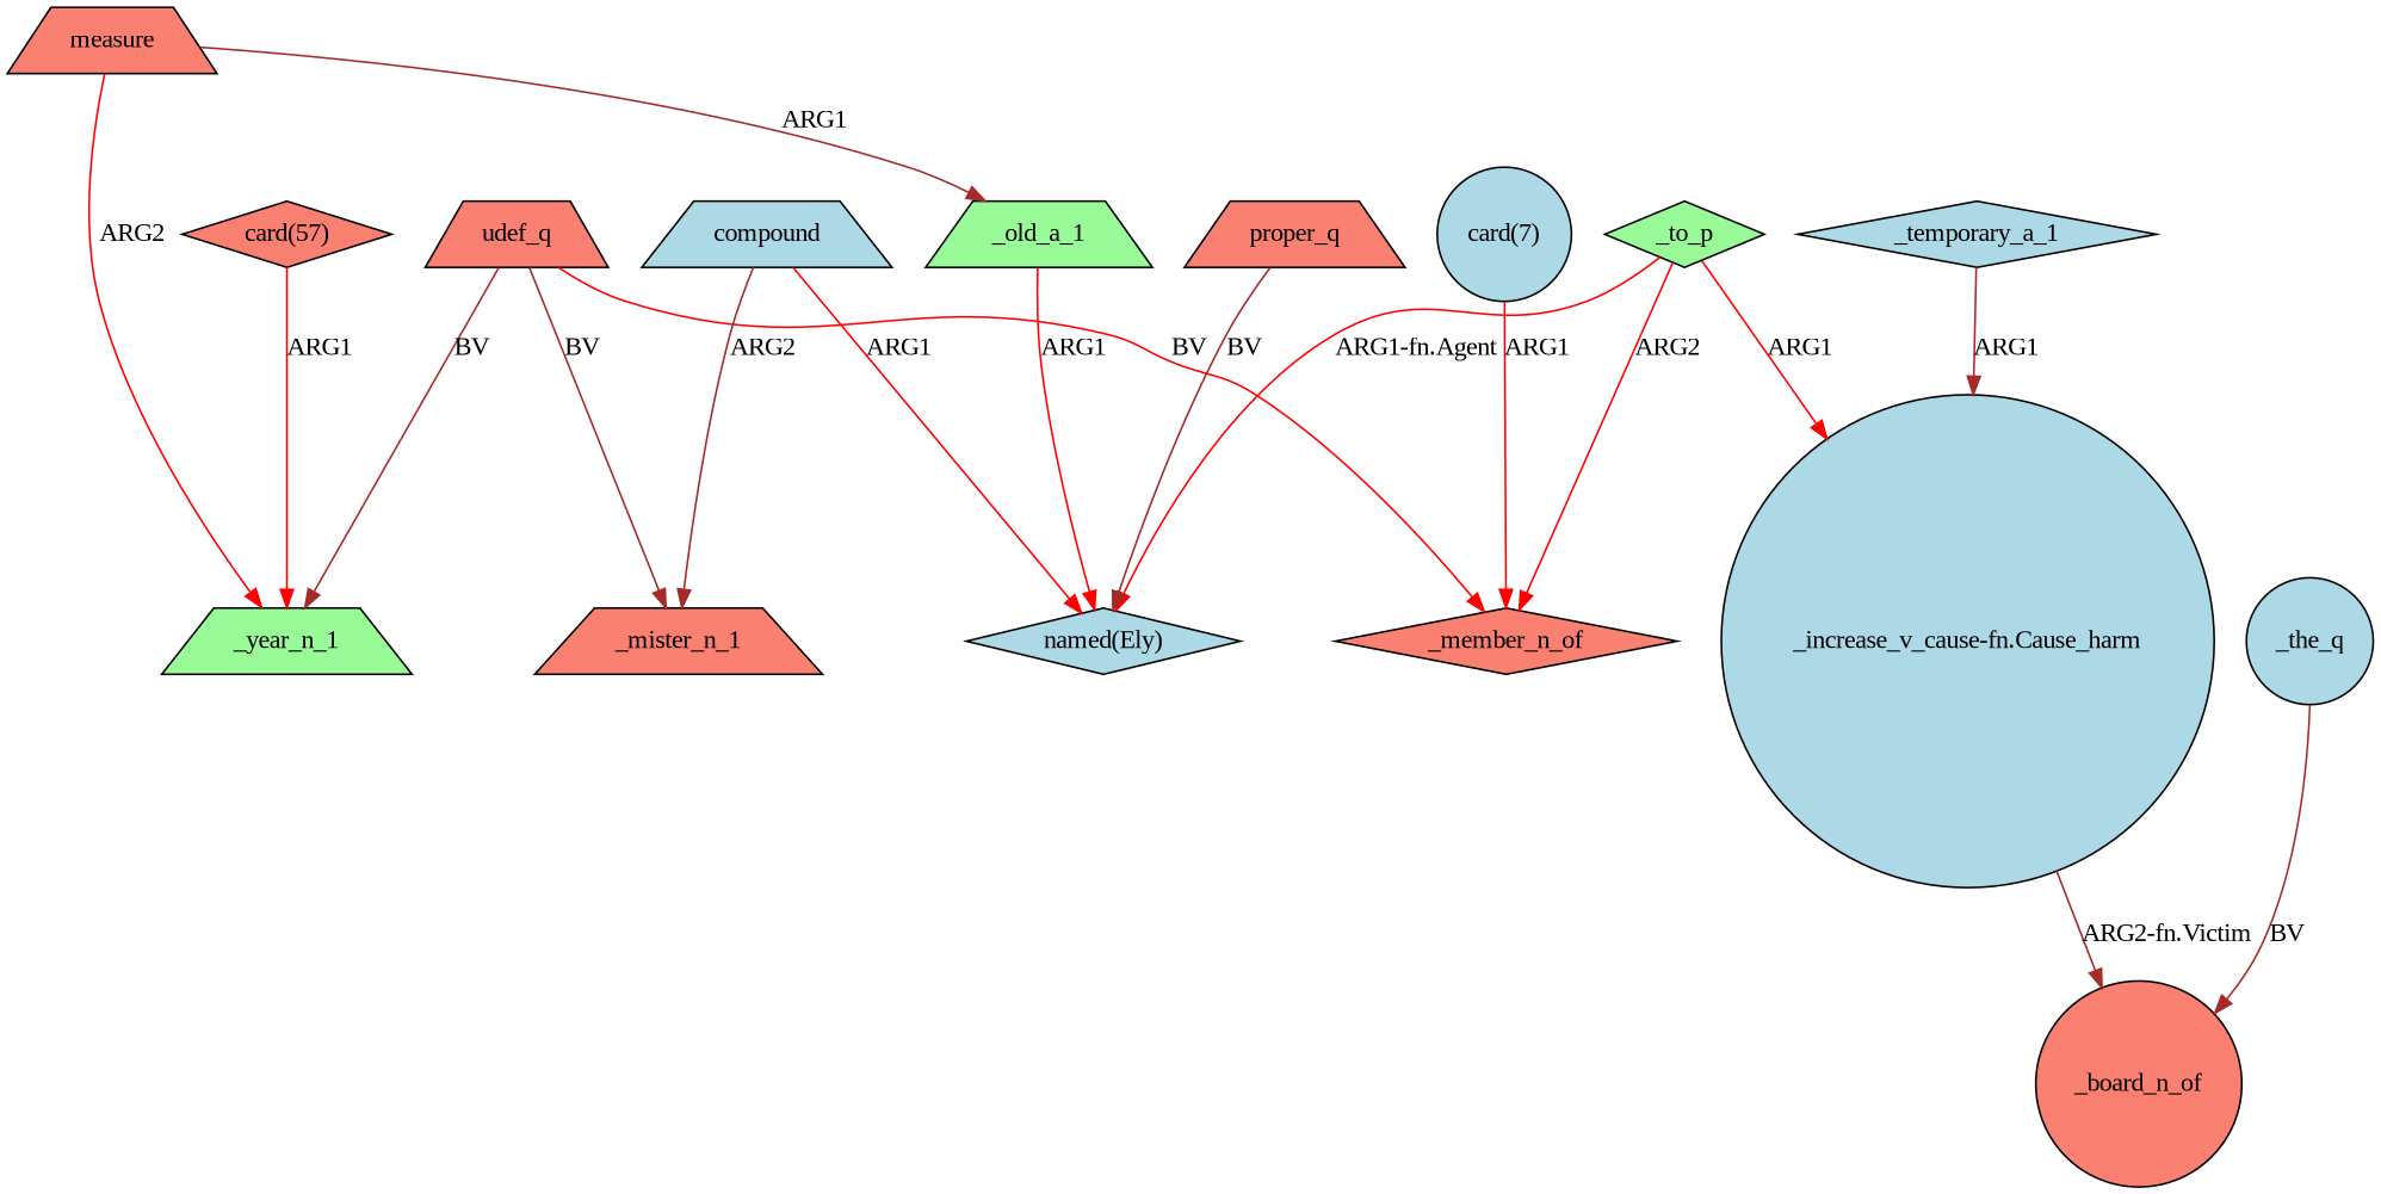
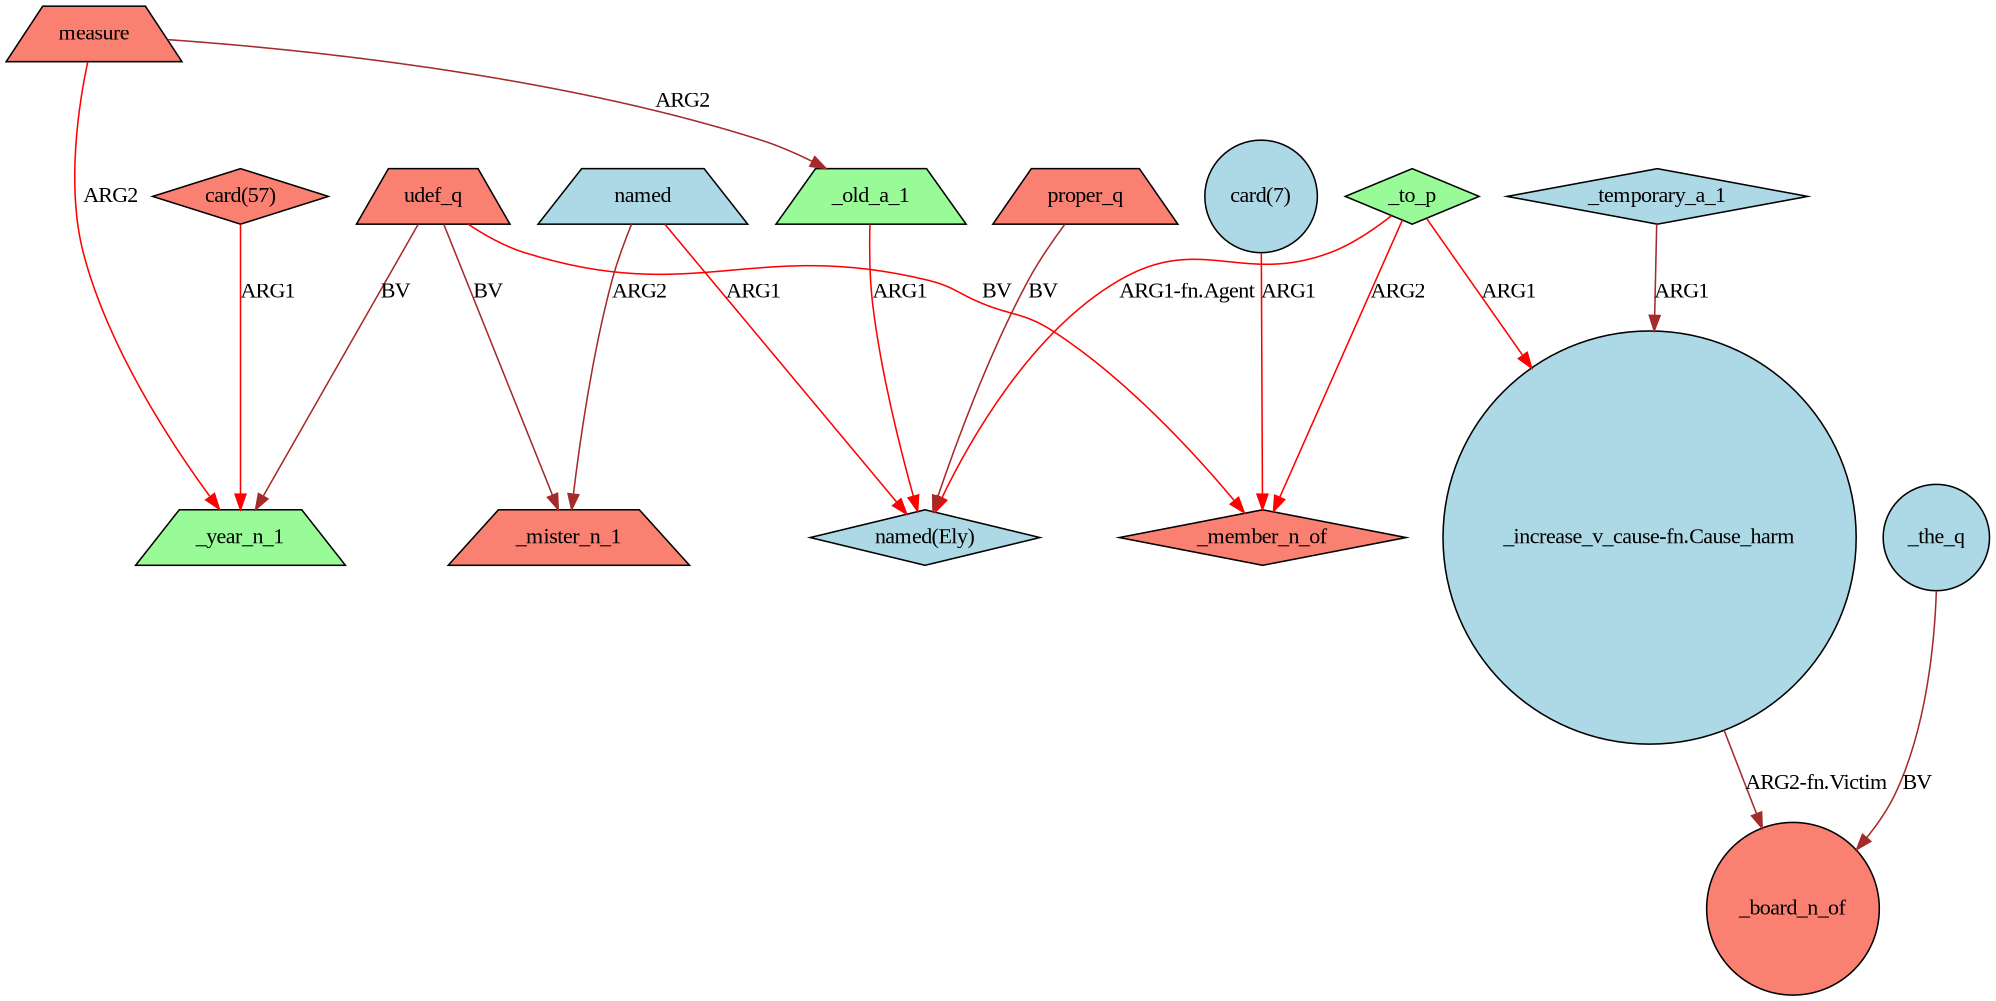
  digraph {
    fontname="Liberation Serif"
    node [fillcolor=salmon fontname="Liberation Serif" shape=trapezium style=filled]
    edge [color=red fontname="Liberation Serif"]
    _year_n_1 [fillcolor=palegreen]
    udef_q
    _mister_n_1
    _member_n_of [shape=diamond]
    _temporary_a_1 [fillcolor=lightblue shape=diamond]
    "_increase_v_cause-fn.Cause_harm" [fillcolor=lightblue shape=circle]
    _board_n_of [shape=circle]
    "named(Ely)" [fillcolor=lightblue shape=diamond]
    _to_p [fillcolor=palegreen shape=diamond]
-   compound [fillcolor=lightblue]
+   compound [fillcolor=lightblue label=named]
    measure
    _old_a_1 [fillcolor=palegreen]
    _the_q [fillcolor=lightblue shape=circle]
    "card(57)" [shape=diamond]
    "card(7)" [fillcolor=lightblue shape=circle]
    proper_q
    udef_q -> _year_n_1 [color=brown label=BV]
    udef_q -> _mister_n_1 [color=brown label=BV]
    udef_q -> _member_n_of [label=BV]
    _temporary_a_1 -> "_increase_v_cause-fn.Cause_harm" [color=brown label=ARG1]
    "_increase_v_cause-fn.Cause_harm" -> _board_n_of [color=brown label="ARG2-fn.Victim"]
    _to_p -> _member_n_of [label=ARG2]
    _to_p -> "_increase_v_cause-fn.Cause_harm" [label=ARG1]
    _to_p -> "named(Ely)" [label="ARG1-fn.Agent"]
    compound -> _mister_n_1 [color=brown label=ARG2]
    compound -> "named(Ely)" [label=ARG1]
    measure -> _year_n_1 [label=ARG2]
-   measure -> _old_a_1 [color=brown label=ARG1]
+   measure -> _old_a_1 [color=brown label=ARG2]
    _old_a_1 -> "named(Ely)" [label=ARG1]
    _the_q -> _board_n_of [color=brown label=BV]
    "card(57)" -> _year_n_1 [label=ARG1]
    "card(7)" -> _member_n_of [label=ARG1]
    proper_q -> "named(Ely)" [color=brown label=BV]
  }
